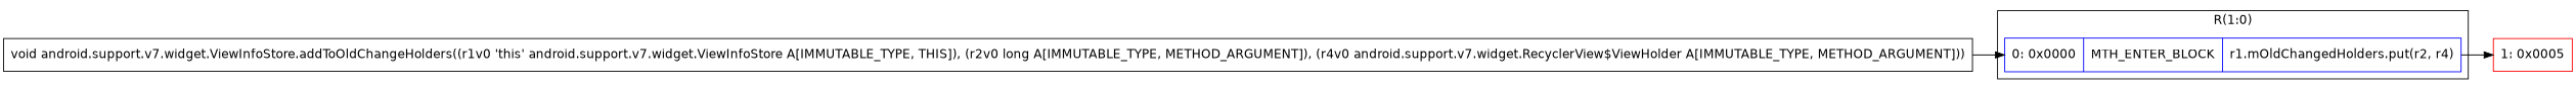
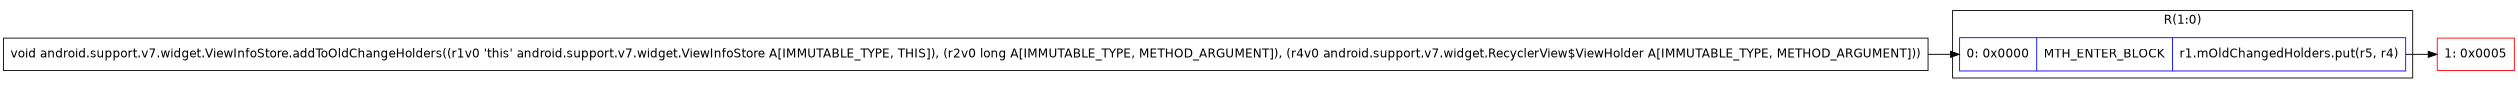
  digraph {
    rankdir=LR
    fontname="DejaVu Sans"
    node [shape=record fontname="DejaVu Sans"]
    edge [fontname="DejaVu Sans"]
-   n1 [color=blue label="{0\:\ 0x0000|MTH_ENTER_BLOCK\l|r1.mOldChangedHolders.put(r2, r4)\l}"]
+   n1 [color=blue label="{0\:\ 0x0000|MTH_ENTER_BLOCK\l|r1.mOldChangedHolders.put(r5, r4)\l}"]
    n2 [color=red label="{1\:\ 0x0005}"]
    n3 [label="{void android.support.v7.widget.ViewInfoStore.addToOldChangeHolders((r1v0 'this' android.support.v7.widget.ViewInfoStore A[IMMUTABLE_TYPE, THIS]), (r2v0 long A[IMMUTABLE_TYPE, METHOD_ARGUMENT]), (r4v0 android.support.v7.widget.RecyclerView$ViewHolder A[IMMUTABLE_TYPE, METHOD_ARGUMENT])) }"]
    subgraph cluster_1 {
      label="R(1:0)"
      n1
    }
    n1 -> n2
    n3 -> n1
  }
